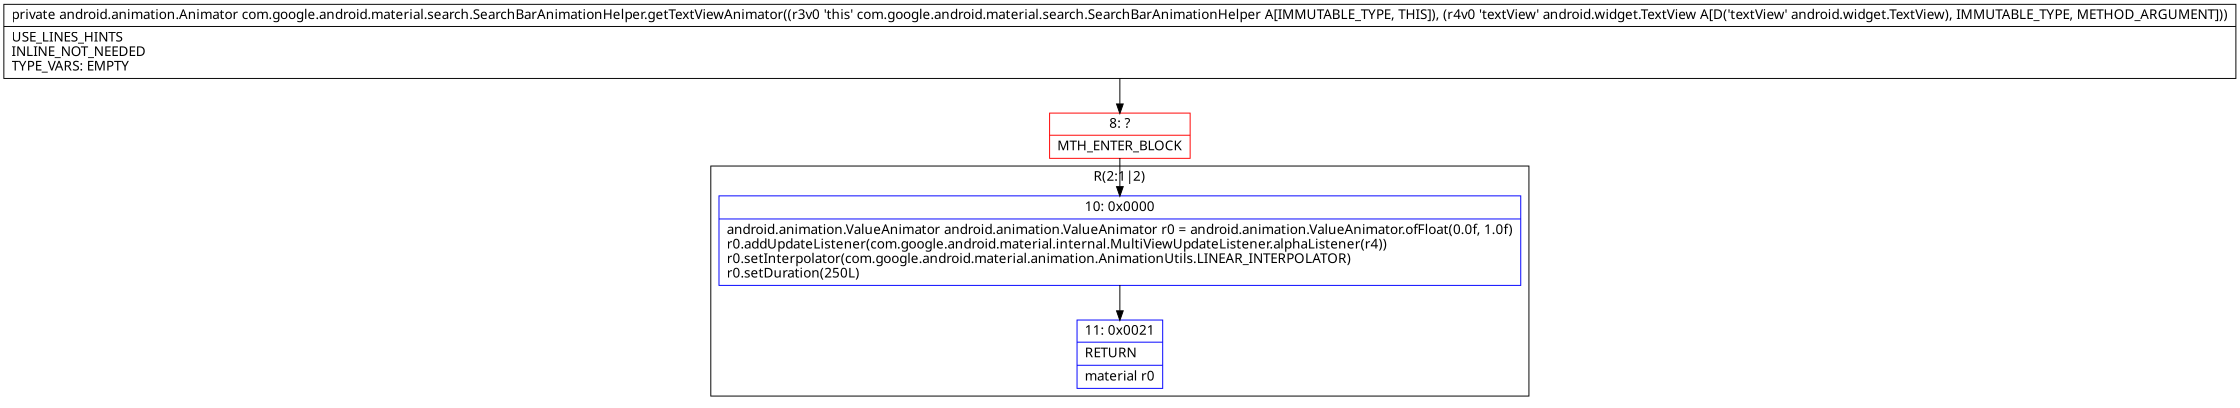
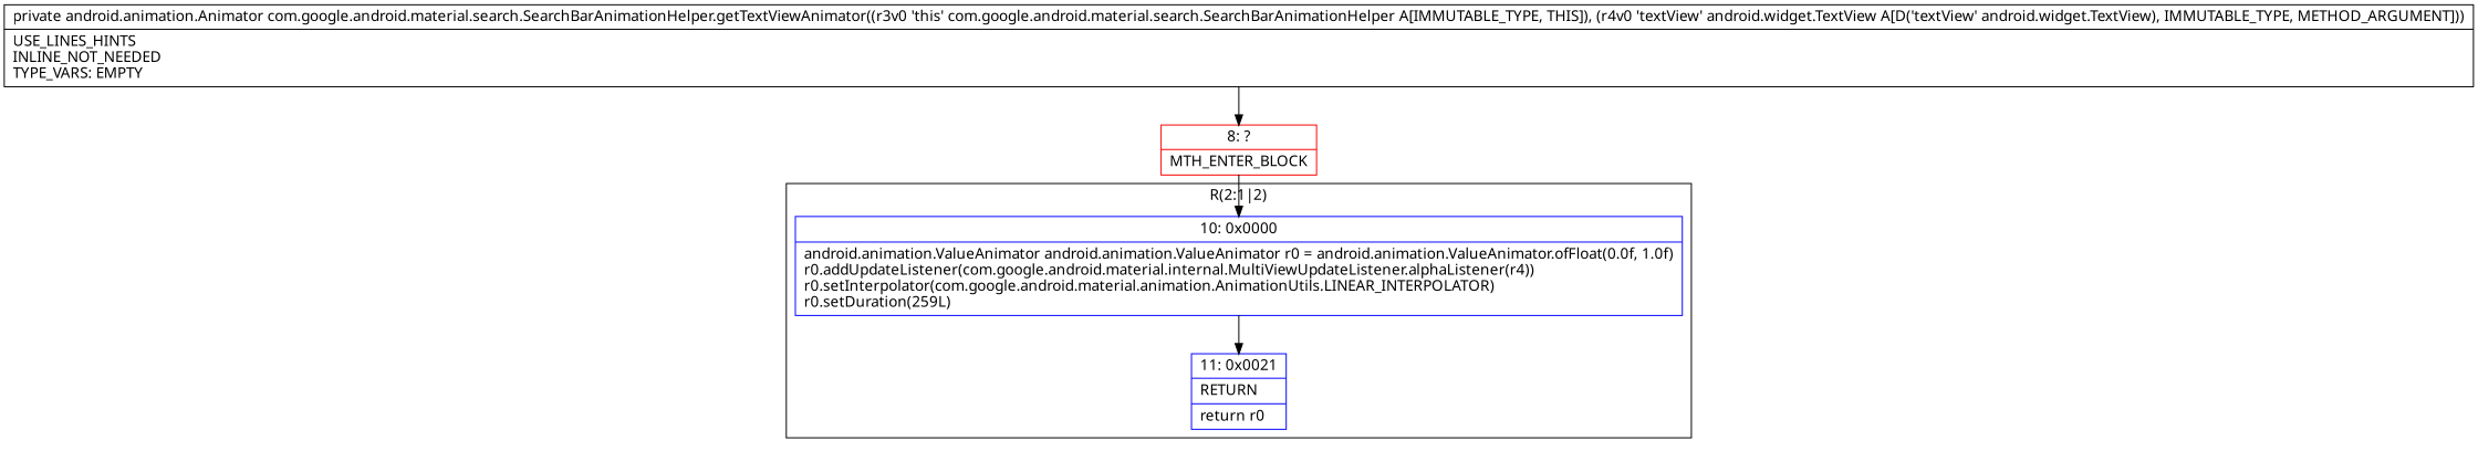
  digraph {
    fontname="Noto Sans"
    node [color=blue fontname="Noto Sans" shape=record]
    edge [fontname="Noto Sans"]
-   n1 [label="{10\:\ 0x0000|android.animation.ValueAnimator android.animation.ValueAnimator r0 = android.animation.ValueAnimator.ofFloat(0.0f, 1.0f)\lr0.addUpdateListener(com.google.android.material.internal.MultiViewUpdateListener.alphaListener(r4))\lr0.setInterpolator(com.google.android.material.animation.AnimationUtils.LINEAR_INTERPOLATOR)\lr0.setDuration(250L)\l}"]
-   n2 [label="{11\:\ 0x0021|RETURN\l|material r0\l}"]
+   n1 [label="{10\:\ 0x0000|android.animation.ValueAnimator android.animation.ValueAnimator r0 = android.animation.ValueAnimator.ofFloat(0.0f, 1.0f)\lr0.addUpdateListener(com.google.android.material.internal.MultiViewUpdateListener.alphaListener(r4))\lr0.setInterpolator(com.google.android.material.animation.AnimationUtils.LINEAR_INTERPOLATOR)\lr0.setDuration(259L)\l}"]
+   n2 [label="{11\:\ 0x0021|RETURN\l|return r0\l}"]
    n3 [color=red label="{8\:\ ?|MTH_ENTER_BLOCK\l}"]
    n4 [label="{private android.animation.Animator com.google.android.material.search.SearchBarAnimationHelper.getTextViewAnimator((r3v0 'this' com.google.android.material.search.SearchBarAnimationHelper A[IMMUTABLE_TYPE, THIS]), (r4v0 'textView' android.widget.TextView A[D('textView' android.widget.TextView), IMMUTABLE_TYPE, METHOD_ARGUMENT]))  | USE_LINES_HINTS\lINLINE_NOT_NEEDED\lTYPE_VARS: EMPTY\l}" color=""]
    subgraph cluster_1 {
      label="R(2:1|2)"
      n1
      n2
    }
    n1 -> n2
    n3 -> n1
    n4 -> n3
  }
